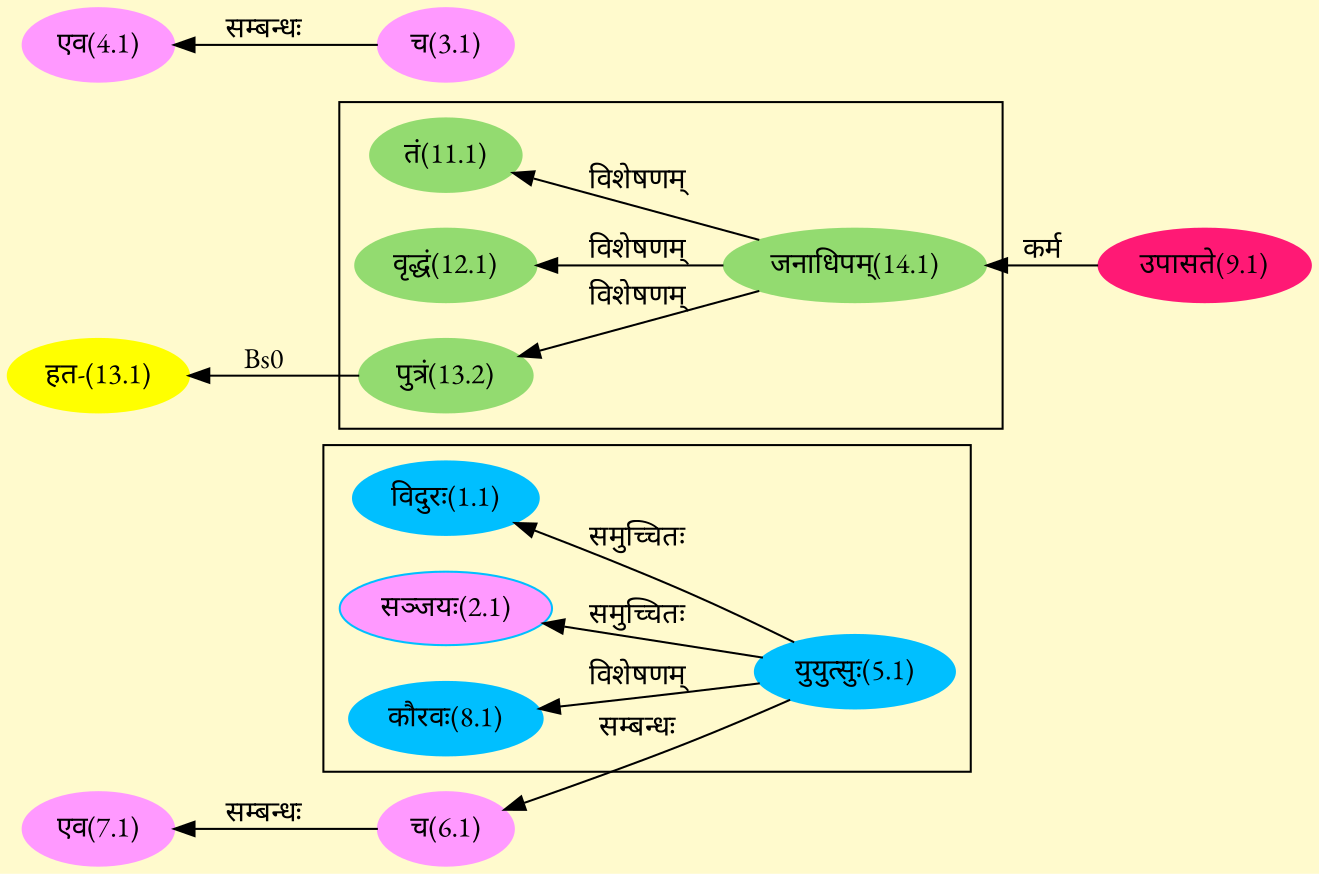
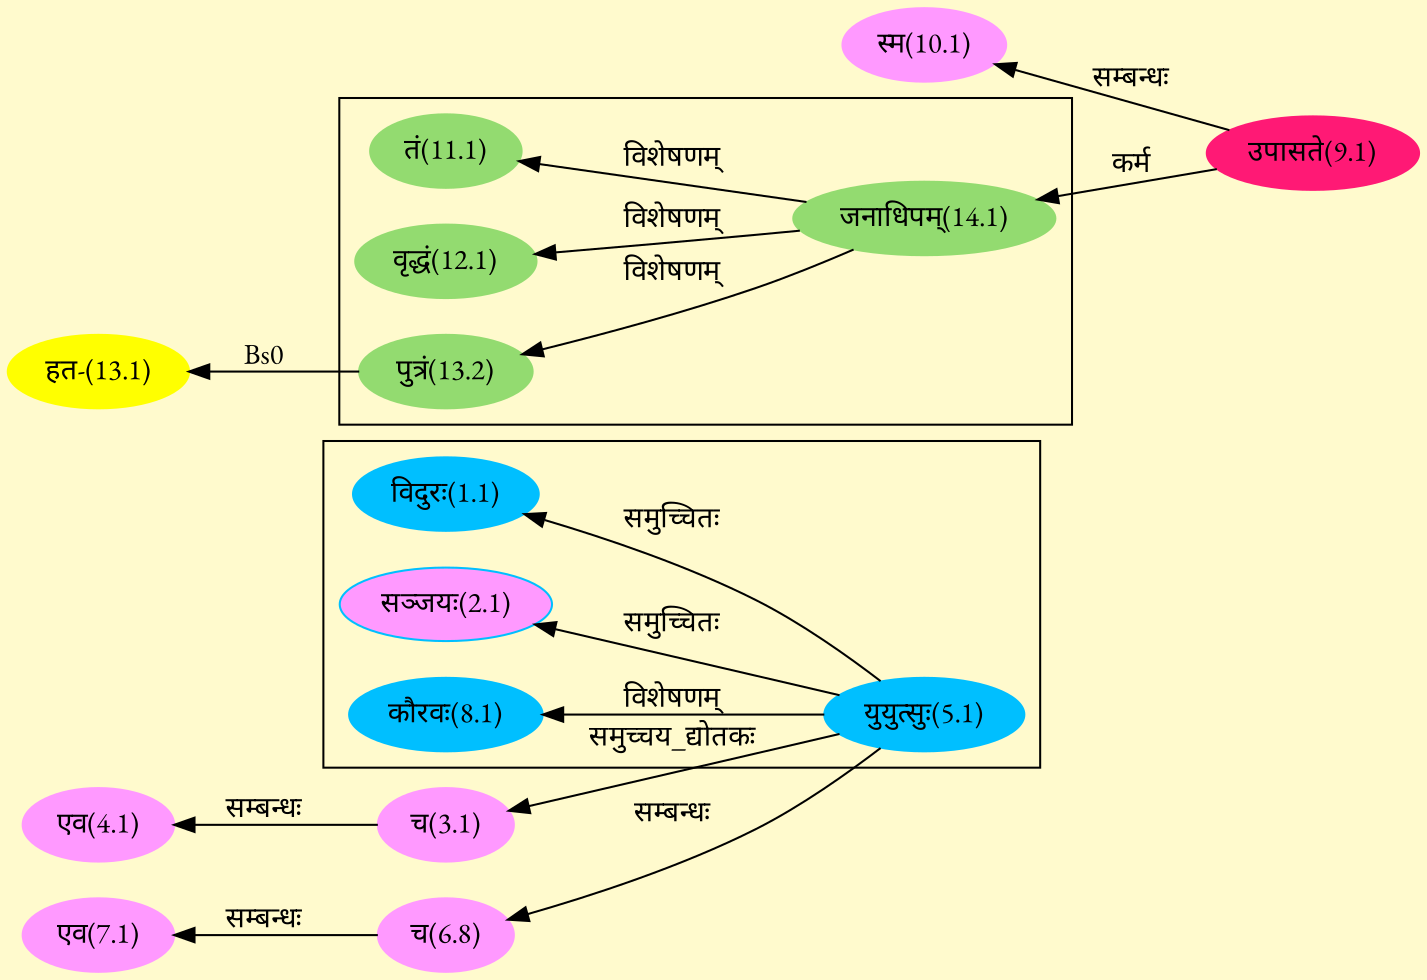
  digraph {
    bgcolor=lemonchiffon1
    compound=true
    fontname="EB Garamond"
    rankdir=LR
    node [color="#FF99FF" fontname="EB Garamond" style=filled]
    edge [dir=back fontname="EB Garamond"]
    n1 [color="#00BFFF" label="विदुरः(1.1)"]
    n2 [color="#00BFFF" label="युयुत्सुः(5.1)"]
    n3 [color="#00BFFF" fillcolor="#FF99FF" label="सञ्जयः(2.1)"]
    n4 [color="#00BFFF" label="कौरवः(8.1)"]
    n5 [color="#93DB70" label="तं(11.1)"]
    n6 [color="#93DB70" label="जनाधिपम्(14.1)"]
    n7 [color="#93DB70" label="वृद्धं(12.1)"]
    n8 [color="#93DB70" label="पुत्रं(13.2)"]
    n9 [color="#FF1975" label="उपासते(9.1)"]
    n10 [label="च(3.1)"]
    n11 [label="एव(4.1)"]
-   n12 [label="च(6.1)"]
+   n12 [label="च(6.8)"]
    n13 [label="एव(7.1)"]
+   n14 [label="स्म(10.1)"]
    n15 [color="#FFFF00" label="हत-(13.1)"]
    subgraph cluster_1 {
      n1
      n2
      n3
      n4
    }
    subgraph cluster_2 {
      n5
      n6
      n7
      n8
    }
    n1 -> n2 [label="समुच्चितः"]
    n3 -> n2 [label="समुच्चितः"]
    n4 -> n2 [label="विशेषणम्"]
    n5 -> n6 [label="विशेषणम्"]
    n6 -> n9 [label="कर्म"]
    n7 -> n6 [label="विशेषणम्"]
    n8 -> n6 [label="विशेषणम्"]
+   n10 -> n2 [label="समुच्चय_द्योतकः"]
    n11 -> n10 [label="सम्बन्धः"]
    n12 -> n2 [label="सम्बन्धः"]
    n13 -> n12 [label="सम्बन्धः"]
+   n14 -> n9 [label="सम्बन्धः"]
    n15 -> n8 [label=Bs0]
  }
